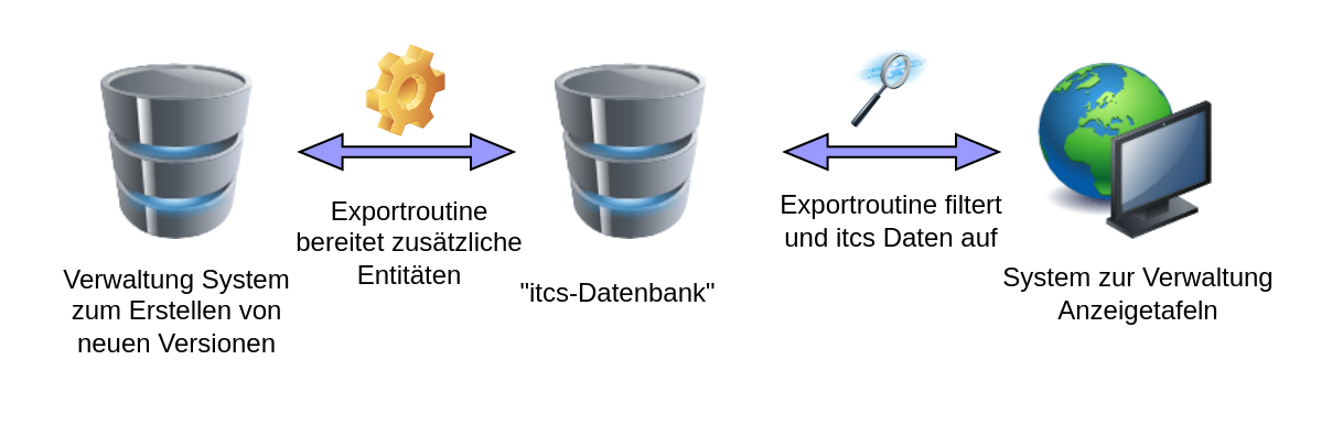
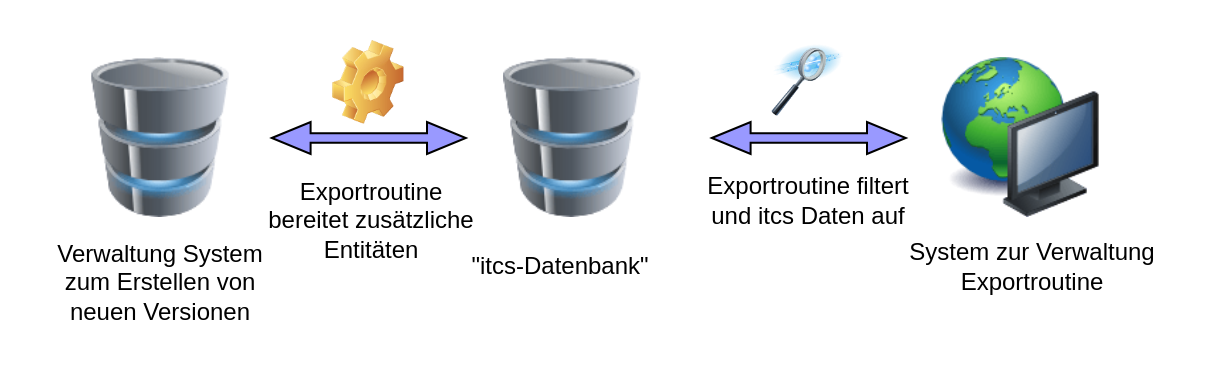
  <mxCell id="0" />
  <mxCell id="1" parent="0" />
  <mxCell id="2" value="Verwaltung System&lt;div&gt;zum Erstellen von neuen Versionen&lt;/div&gt;" style="text;html=1;align=center;verticalAlign=middle;whiteSpace=wrap;rounded=0;" parent="1" vertex="1"><mxGeometry x="20" y="110.73" width="120" height="60" as="geometry" /></mxCell>
  <mxCell id="3" value="&quot;itcs-Datenbank&quot;" style="text;html=1;align=center;verticalAlign=middle;whiteSpace=wrap;rounded=0;" parent="1" vertex="1"><mxGeometry x="219" y="110.73" width="122" height="45" as="geometry" /></mxCell>
- <mxCell id="4" value="System zur Verwaltung Anzeigetafeln" style="text;html=1;align=center;verticalAlign=middle;whiteSpace=wrap;rounded=0;" parent="1" vertex="1"><mxGeometry x="450" y="110.73" width="132" height="45" as="geometry" /></mxCell>
+ <mxCell id="4" value="System zur Verwaltung Exportroutine" style="text;html=1;align=center;verticalAlign=middle;whiteSpace=wrap;rounded=0;" parent="1" vertex="1"><mxGeometry x="450" y="110.73" width="132" height="45" as="geometry" /></mxCell>
  <mxCell id="5" value="" style="image;html=1;image=img/lib/clip_art/computers/Database_128x128.png" parent="1" vertex="1"><mxGeometry x="40" y="28.5" width="80" height="80" as="geometry" /></mxCell>
  <mxCell id="6" value="" style="image;html=1;image=img/lib/clip_art/computers/Database_128x128.png" parent="1" vertex="1"><mxGeometry x="245.9" y="28.5" width="80" height="80" as="geometry" /></mxCell>
  <mxCell id="7" value="" style="shape=doubleArrow;direction=south;whiteSpace=wrap;html=1;fillColor=#9999FF;rotation=-90;" parent="1" vertex="1"><mxGeometry x="175.9" y="20" width="16" height="97" as="geometry" /></mxCell>
  <mxCell id="8" value="" style="image;html=1;image=img/lib/clip_art/computers/Data_Filtering_128x128.png" parent="1" vertex="1"><mxGeometry x="385.9" y="20" width="36" height="40" as="geometry" /></mxCell>
  <mxCell id="9" value="" style="shape=doubleArrow;direction=south;whiteSpace=wrap;html=1;fillColor=#9999FF;rotation=-90;" parent="1" vertex="1"><mxGeometry x="395.9" y="20" width="16" height="97" as="geometry" /></mxCell>
  <mxCell id="10" value="Exportroutine filtert und itcs Daten auf" style="text;html=1;align=center;verticalAlign=middle;whiteSpace=wrap;rounded=0;" parent="1" vertex="1"><mxGeometry x="350.85" y="80" width="106.1" height="40" as="geometry" /></mxCell>
  <mxCell id="11" value="" style="image;html=1;image=img/lib/clip_art/computers/Network_128x128.png" parent="1" vertex="1"><mxGeometry x="470" y="28.5" width="80" height="80" as="geometry" /></mxCell>
  <mxCell id="12" value="Exportroutine&lt;div&gt;bereitet zusätzliche Entitäten&lt;/div&gt;" style="text;html=1;align=center;verticalAlign=middle;whiteSpace=wrap;rounded=0;" parent="1" vertex="1"><mxGeometry x="130.85" y="90" width="109.15" height="40" as="geometry" /></mxCell>
  <mxCell id="13" value="" style="shape=image;html=1;verticalLabelPosition=bottom;verticalAlign=top;imageAspect=1;aspect=fixed;image=img/clipart/Gear_128x128.png" parent="1" vertex="1"><mxGeometry x="166" y="20" width="35.8" height="42" as="geometry" /></mxCell>
